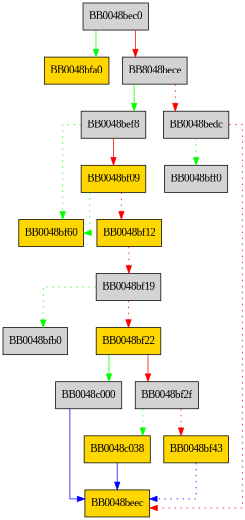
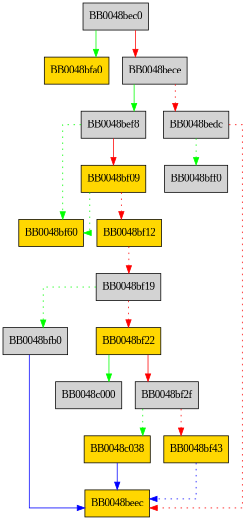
  digraph {
    fontname="Liberation Serif"
    splines=ortho
    node [fillcolor=lightgrey fontname="Liberation Serif" shape=box style=filled]
    edge [color=red fontname="Liberation Serif" style=dotted]
    BB0048bfa0 [fillcolor=gold]
    BB0048bec0
-   BB0048bece [label=BB8048bece]
+   BB0048bece
    BB0048bef8
    BB0048bedc
    BB0048bf60 [fillcolor=gold]
    BB0048bf09 [fillcolor=gold]
    BB0048bff0
    BB0048beec [fillcolor=gold]
    BB0048bf12 [fillcolor=gold]
    BB0048bf19
    BB0048bfb0
    BB0048bf22 [fillcolor=gold]
    BB0048c000
    BB0048bf2f
    BB0048c038 [fillcolor=gold]
    BB0048bf43 [fillcolor=gold]
    BB0048bec0 -> BB0048bfa0 [color=green style=solid]
    BB0048bec0 -> BB0048bece [style=solid]
    BB0048bece -> BB0048bef8 [color=green style=solid]
    BB0048bece -> BB0048bedc
    BB0048bef8 -> BB0048bf60 [color=green]
    BB0048bef8 -> BB0048bf09 [style=solid]
    BB0048bedc -> BB0048bff0 [color=green]
    BB0048bedc -> BB0048beec
    BB0048bf09 -> BB0048bf60 [color=green]
    BB0048bf09 -> BB0048bf12
    BB0048bf12 -> BB0048bf19
    BB0048bf19 -> BB0048bfb0 [color=green]
    BB0048bf19 -> BB0048bf22
    BB0048bf22 -> BB0048c000 [color=green style=solid]
    BB0048bf22 -> BB0048bf2f [style=solid]
-   BB0048c000 -> BB0048beec [color=blue style=solid]
+   BB0048bfb0 -> BB0048beec [color=blue style=solid]
    BB0048bf2f -> BB0048c038 [color=green]
    BB0048bf2f -> BB0048bf43
    BB0048c038 -> BB0048beec [color=blue style=solid]
    BB0048bf43 -> BB0048beec [color=blue]
  }
